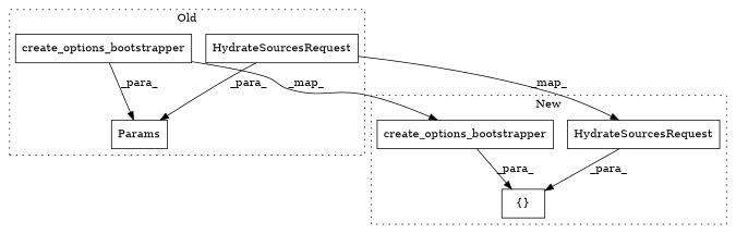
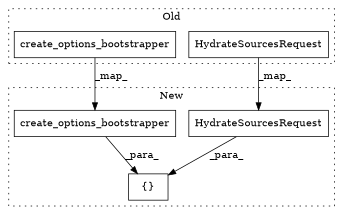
  digraph {
    node [a=32 l=29 shape=box]
    n1 [label=create_options_bootstrapper s=33351]
    n2 [a=4 l="1,1" label="{}" s="33283,33380"]
    n3 [l="22,1" label=HydrateSourcesRequest s="33284,33349"]
    n4 [label=create_options_bootstrapper s=33301]
-   n5 [l="7,1" label=Params s="33227,33330"]
    n6 [l="22,1" label=HydrateSourcesRequest s="33234,33299"]
    subgraph cluster_1 {
      label=New
      style=dotted
      n1
      n2
      n3
    }
    subgraph cluster_2 {
      label=Old
      style=dotted
      n4
-     n5
      n6
    }
    n1 -> n2 [label=_para_]
    n3 -> n2 [label=_para_]
    n4 -> n1 [label=_map_]
-   n4 -> n5 [label=_para_]
    n6 -> n3 [label=_map_]
-   n6 -> n5 [label=_para_]
  }
